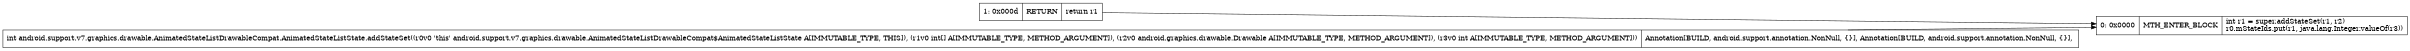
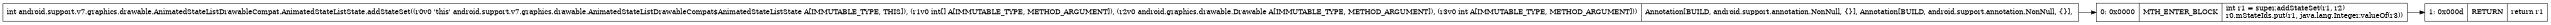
  digraph {
    rankdir=LR
    node [shape=record]
    n1 [label="{0\:\ 0x0000|MTH_ENTER_BLOCK\l|int r1 = super.addStateSet(r1, r2)\lr0.mStateIds.put(r1, java.lang.Integer.valueOf(r3))\l}"]
    n2 [label="{1\:\ 0x000d|RETURN\l|return r1\l}"]
    n3 [label="{int android.support.v7.graphics.drawable.AnimatedStateListDrawableCompat.AnimatedStateListState.addStateSet((r0v0 'this' android.support.v7.graphics.drawable.AnimatedStateListDrawableCompat$AnimatedStateListState A[IMMUTABLE_TYPE, THIS]), (r1v0 int[] A[IMMUTABLE_TYPE, METHOD_ARGUMENT]), (r2v0 android.graphics.drawable.Drawable A[IMMUTABLE_TYPE, METHOD_ARGUMENT]), (r3v0 int A[IMMUTABLE_TYPE, METHOD_ARGUMENT]))  | Annotation[BUILD, android.support.annotation.NonNull, \{\}], Annotation[BUILD, android.support.annotation.NonNull, \{\}], \l}"]
-   n2 -> n1
+   n1 -> n2
    n3 -> n1
  }
